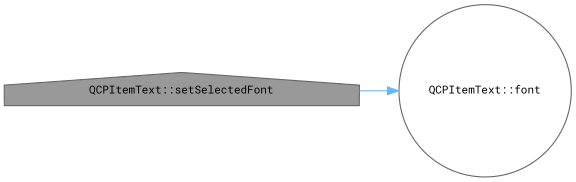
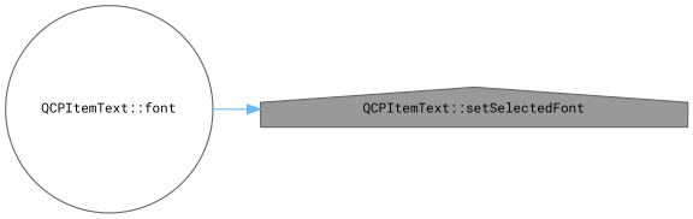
  digraph {
    rankdir=LR
    fontname="Roboto Mono"
    node [fontname="Roboto Mono" fontsize=10 style=filled]
    n1 [color=gray40 fillcolor=grey60 fontcolor=black height=0.2 label="QCPItemText::setSelectedFont" shape=house width=0.4]
    n2 [color=grey40 fillcolor=white height=0.2 label="QCPItemText::font" shape=circle width=0.4]
-   n1 -> n2 [color=steelblue1 fontname="Roboto Mono" fontsize=10 labelfontname=Helvetica labelfontsize=10 style=solid]
+   n2 -> n1 [color=steelblue1 fontname="Roboto Mono" fontsize=10 labelfontname=Helvetica labelfontsize=10 style=solid]
  }
